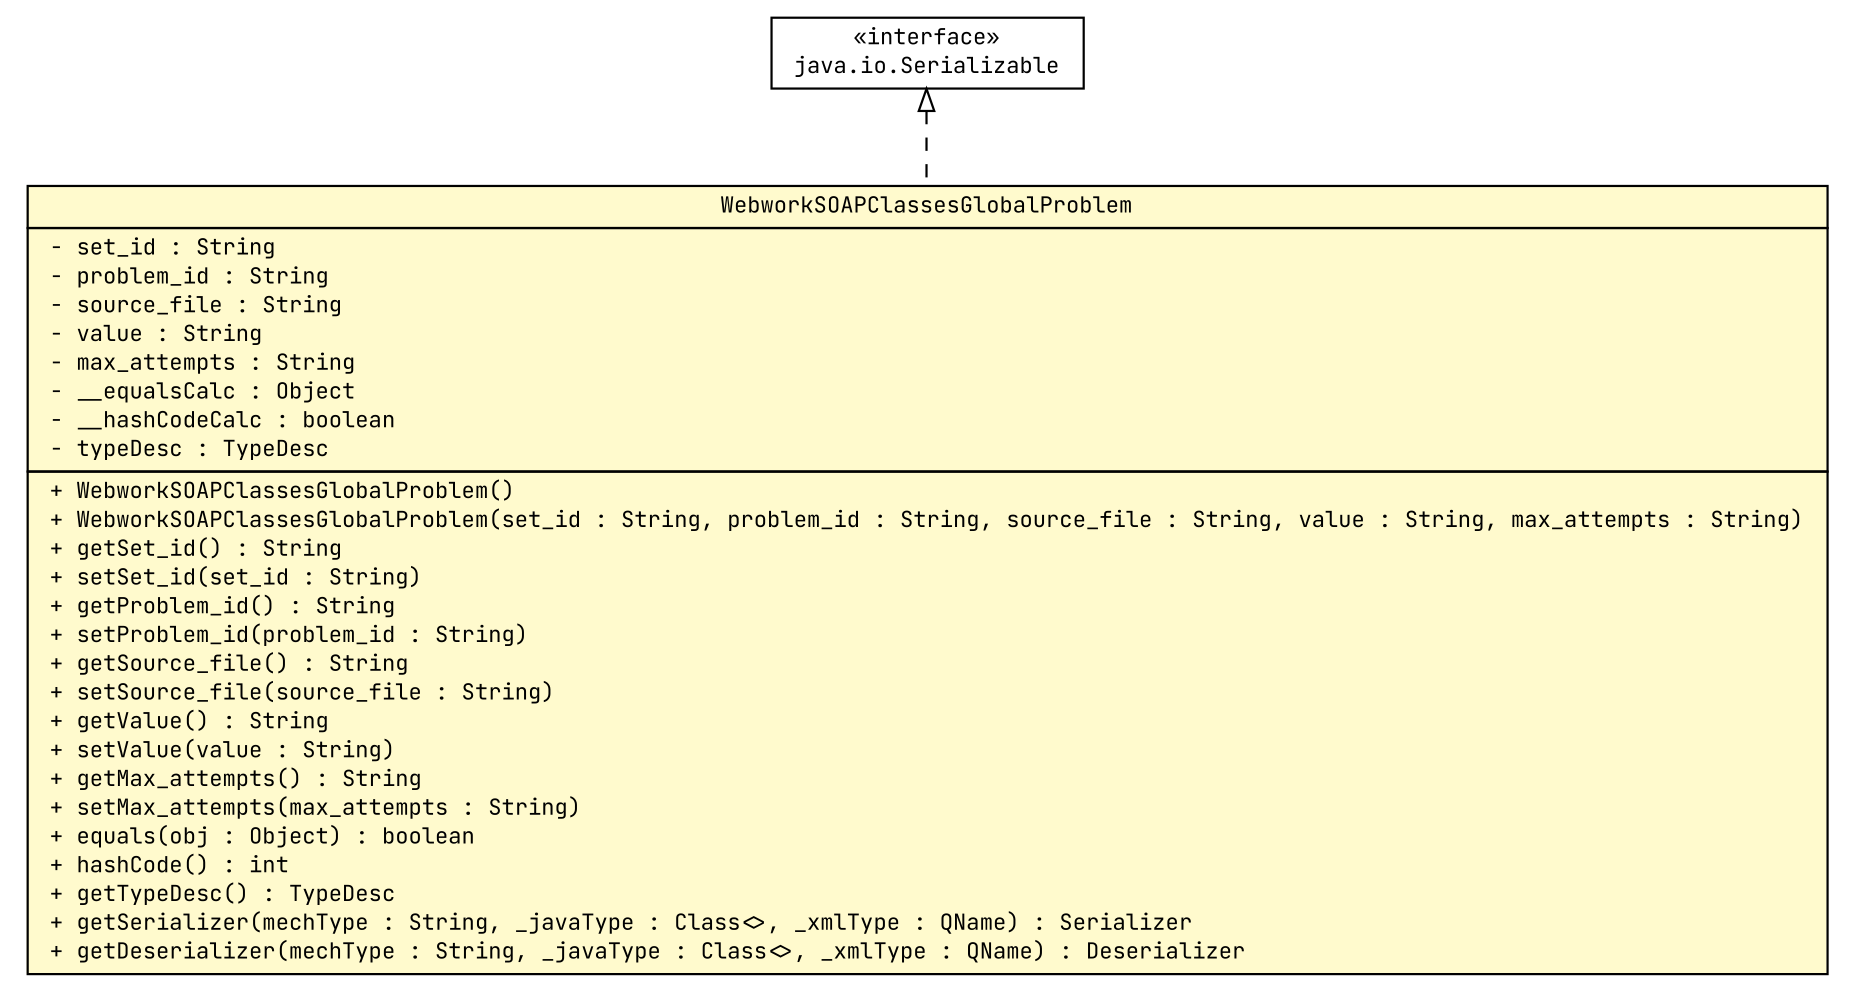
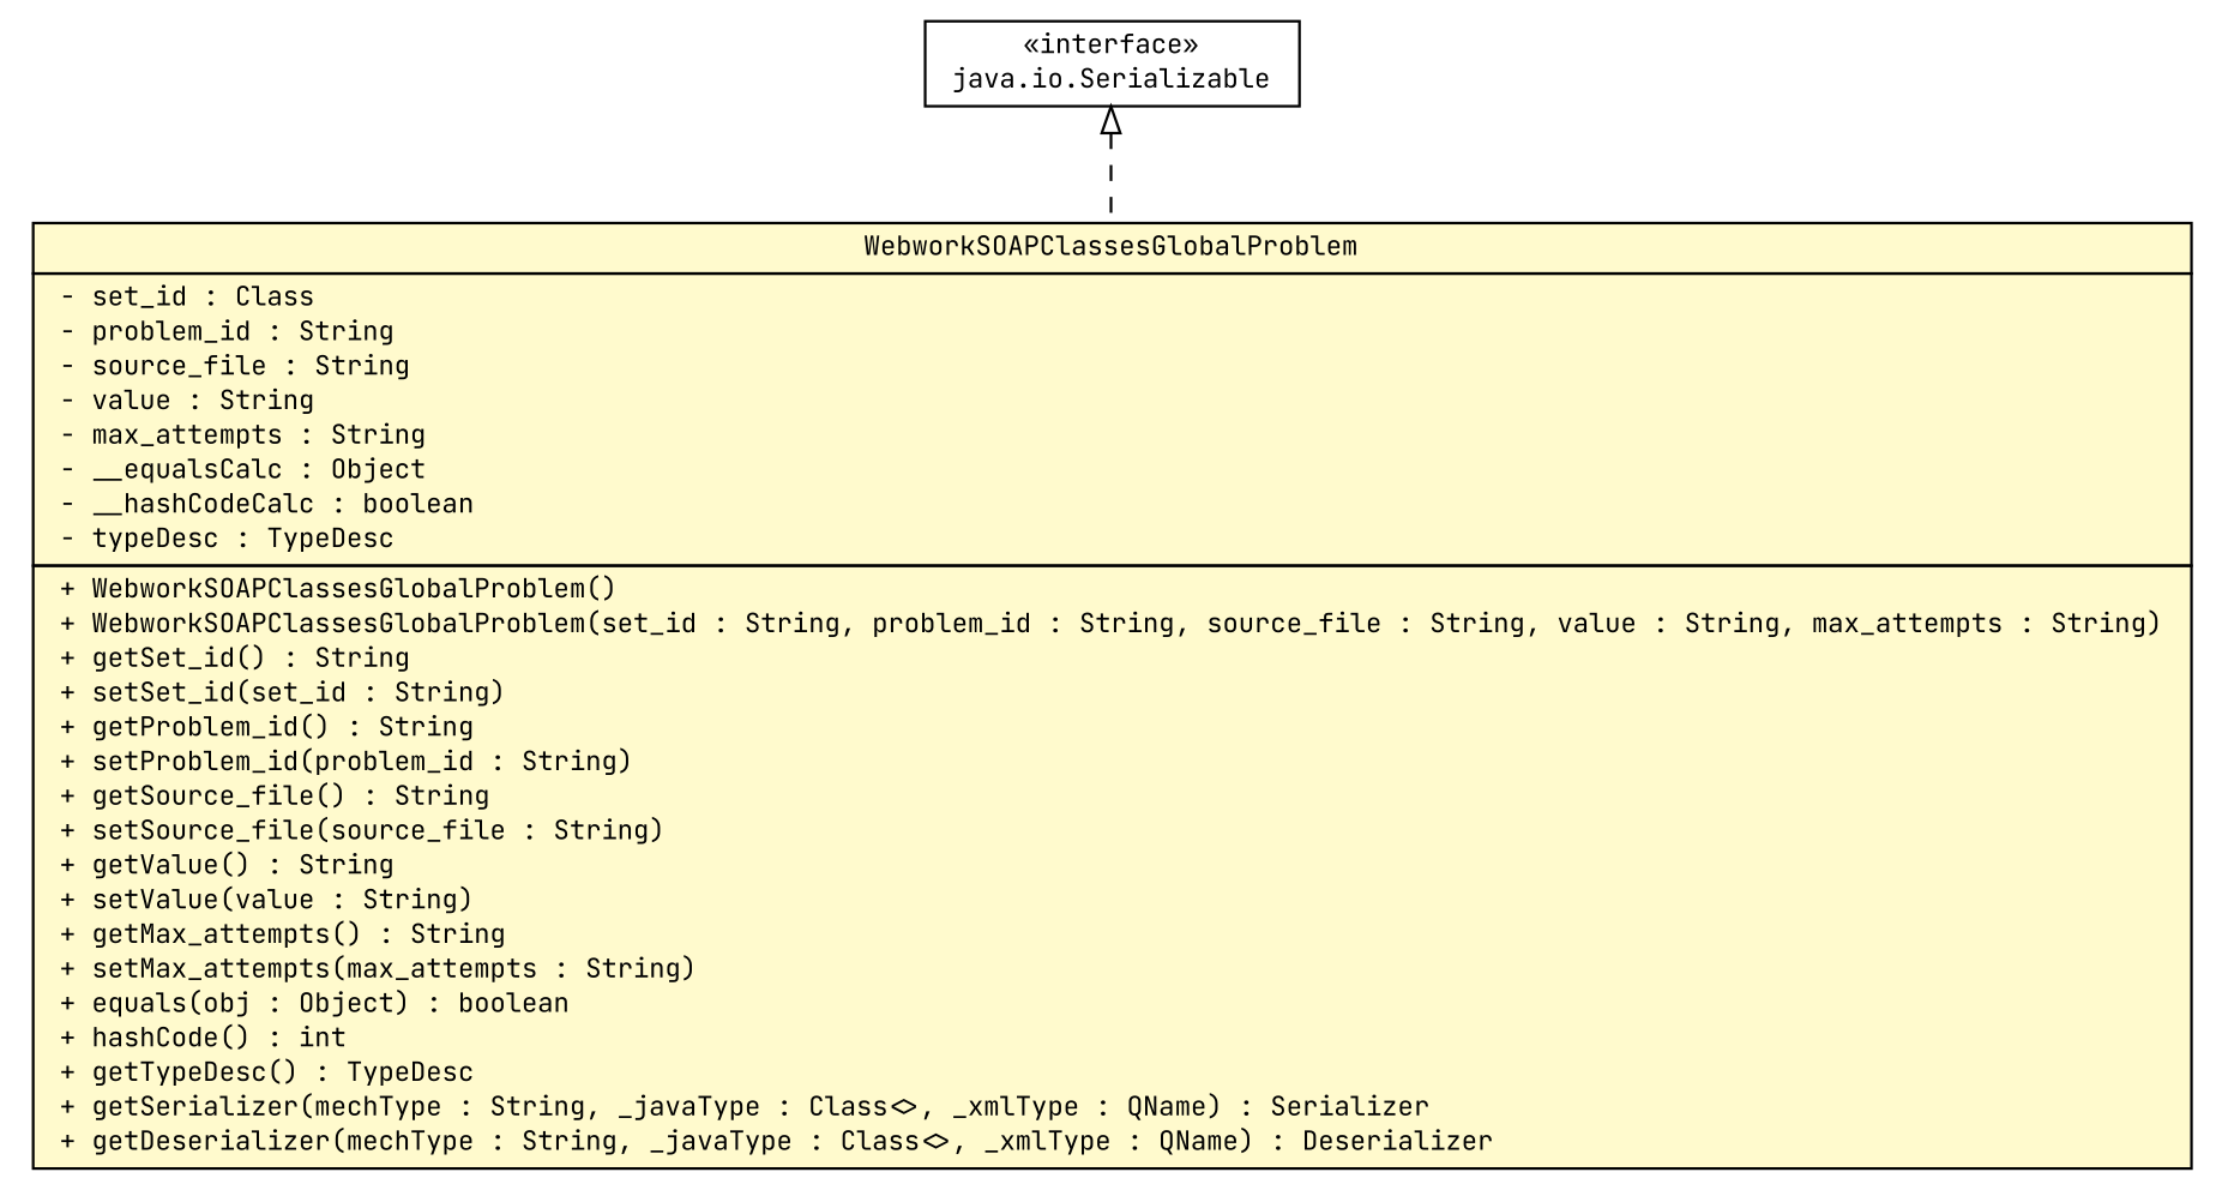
  digraph {
    nodesep=0.25
    ranksep=0.5
    fontname="JetBrains Mono"
    node [fontcolor=black fontname="JetBrains Mono" fontsize=10.0 shape=plaintext]
-   n1 [label=<<table title="edu.missouri.math.webwork.WebworkSOAP.WebworkSOAPClassesGlobalProblem" border="0" cellborder="1" cellspacing="0" cellpadding="2" port="p" bgcolor="lemonChiffon" href="./WebworkSOAPClassesGlobalProblem.html"> 		<tr><td><table border="0" cellspacing="0" cellpadding="1"> <tr><td align="center" balign="center"> WebworkSOAPClassesGlobalProblem </td></tr> 		</table></td></tr> 		<tr><td><table border="0" cellspacing="0" cellpadding="1"> <tr><td align="left" balign="left"> - set_id : String </td></tr> <tr><td align="left" balign="left"> - problem_id : String </td></tr> <tr><td align="left" balign="left"> - source_file : String </td></tr> <tr><td align="left" balign="left"> - value : String </td></tr> <tr><td align="left" balign="left"> - max_attempts : String </td></tr> <tr><td align="left" balign="left"> - __equalsCalc : Object </td></tr> <tr><td align="left" balign="left"> - __hashCodeCalc : boolean </td></tr> <tr><td align="left" balign="left"> - typeDesc : TypeDesc </td></tr> 		</table></td></tr> 		<tr><td><table border="0" cellspacing="0" cellpadding="1"> <tr><td align="left" balign="left"> + WebworkSOAPClassesGlobalProblem() </td></tr> <tr><td align="left" balign="left"> + WebworkSOAPClassesGlobalProblem(set_id : String, problem_id : String, source_file : String, value : String, max_attempts : String) </td></tr> <tr><td align="left" balign="left"> + getSet_id() : String </td></tr> <tr><td align="left" balign="left"> + setSet_id(set_id : String) </td></tr> <tr><td align="left" balign="left"> + getProblem_id() : String </td></tr> <tr><td align="left" balign="left"> + setProblem_id(problem_id : String) </td></tr> <tr><td align="left" balign="left"> + getSource_file() : String </td></tr> <tr><td align="left" balign="left"> + setSource_file(source_file : String) </td></tr> <tr><td align="left" balign="left"> + getValue() : String </td></tr> <tr><td align="left" balign="left"> + setValue(value : String) </td></tr> <tr><td align="left" balign="left"> + getMax_attempts() : String </td></tr> <tr><td align="left" balign="left"> + setMax_attempts(max_attempts : String) </td></tr> <tr><td align="left" balign="left"> + equals(obj : Object) : boolean </td></tr> <tr><td align="left" balign="left"> + hashCode() : int </td></tr> <tr><td align="left" balign="left"> + getTypeDesc() : TypeDesc </td></tr> <tr><td align="left" balign="left"> + getSerializer(mechType : String, _javaType : Class&lt;&gt;, _xmlType : QName) : Serializer </td></tr> <tr><td align="left" balign="left"> + getDeserializer(mechType : String, _javaType : Class&lt;&gt;, _xmlType : QName) : Deserializer </td></tr> 		</table></td></tr> 		</table>>]
+   n1 [label=<<table title="edu.missouri.math.webwork.WebworkSOAP.WebworkSOAPClassesGlobalProblem" border="0" cellborder="1" cellspacing="0" cellpadding="2" port="p" bgcolor="lemonChiffon" href="./WebworkSOAPClassesGlobalProblem.html"> 		<tr><td><table border="0" cellspacing="0" cellpadding="1"> <tr><td align="center" balign="center"> WebworkSOAPClassesGlobalProblem </td></tr> 		</table></td></tr> 		<tr><td><table border="0" cellspacing="0" cellpadding="1"> <tr><td align="left" balign="left"> - set_id : Class </td></tr> <tr><td align="left" balign="left"> - problem_id : String </td></tr> <tr><td align="left" balign="left"> - source_file : String </td></tr> <tr><td align="left" balign="left"> - value : String </td></tr> <tr><td align="left" balign="left"> - max_attempts : String </td></tr> <tr><td align="left" balign="left"> - __equalsCalc : Object </td></tr> <tr><td align="left" balign="left"> - __hashCodeCalc : boolean </td></tr> <tr><td align="left" balign="left"> - typeDesc : TypeDesc </td></tr> 		</table></td></tr> 		<tr><td><table border="0" cellspacing="0" cellpadding="1"> <tr><td align="left" balign="left"> + WebworkSOAPClassesGlobalProblem() </td></tr> <tr><td align="left" balign="left"> + WebworkSOAPClassesGlobalProblem(set_id : String, problem_id : String, source_file : String, value : String, max_attempts : String) </td></tr> <tr><td align="left" balign="left"> + getSet_id() : String </td></tr> <tr><td align="left" balign="left"> + setSet_id(set_id : String) </td></tr> <tr><td align="left" balign="left"> + getProblem_id() : String </td></tr> <tr><td align="left" balign="left"> + setProblem_id(problem_id : String) </td></tr> <tr><td align="left" balign="left"> + getSource_file() : String </td></tr> <tr><td align="left" balign="left"> + setSource_file(source_file : String) </td></tr> <tr><td align="left" balign="left"> + getValue() : String </td></tr> <tr><td align="left" balign="left"> + setValue(value : String) </td></tr> <tr><td align="left" balign="left"> + getMax_attempts() : String </td></tr> <tr><td align="left" balign="left"> + setMax_attempts(max_attempts : String) </td></tr> <tr><td align="left" balign="left"> + equals(obj : Object) : boolean </td></tr> <tr><td align="left" balign="left"> + hashCode() : int </td></tr> <tr><td align="left" balign="left"> + getTypeDesc() : TypeDesc </td></tr> <tr><td align="left" balign="left"> + getSerializer(mechType : String, _javaType : Class&lt;&gt;, _xmlType : QName) : Serializer </td></tr> <tr><td align="left" balign="left"> + getDeserializer(mechType : String, _javaType : Class&lt;&gt;, _xmlType : QName) : Deserializer </td></tr> 		</table></td></tr> 		</table>>]
    n2 [label=<<table title="java.io.Serializable" border="0" cellborder="1" cellspacing="0" cellpadding="2" port="p" href="http://java.sun.com/j2se/1.4.2/docs/api/java/io/Serializable.html"> 		<tr><td><table border="0" cellspacing="0" cellpadding="1"> <tr><td align="center" balign="center"> &#171;interface&#187; </td></tr> <tr><td align="center" balign="center"> java.io.Serializable </td></tr> 		</table></td></tr> 		</table>>]
    n2 -> n1 [arrowtail=empty dir=back fontname="JetBrains Mono" fontsize=10 headport=p labelfontname=arial labelfontsize=10 style=dashed tailport=p]
  }
